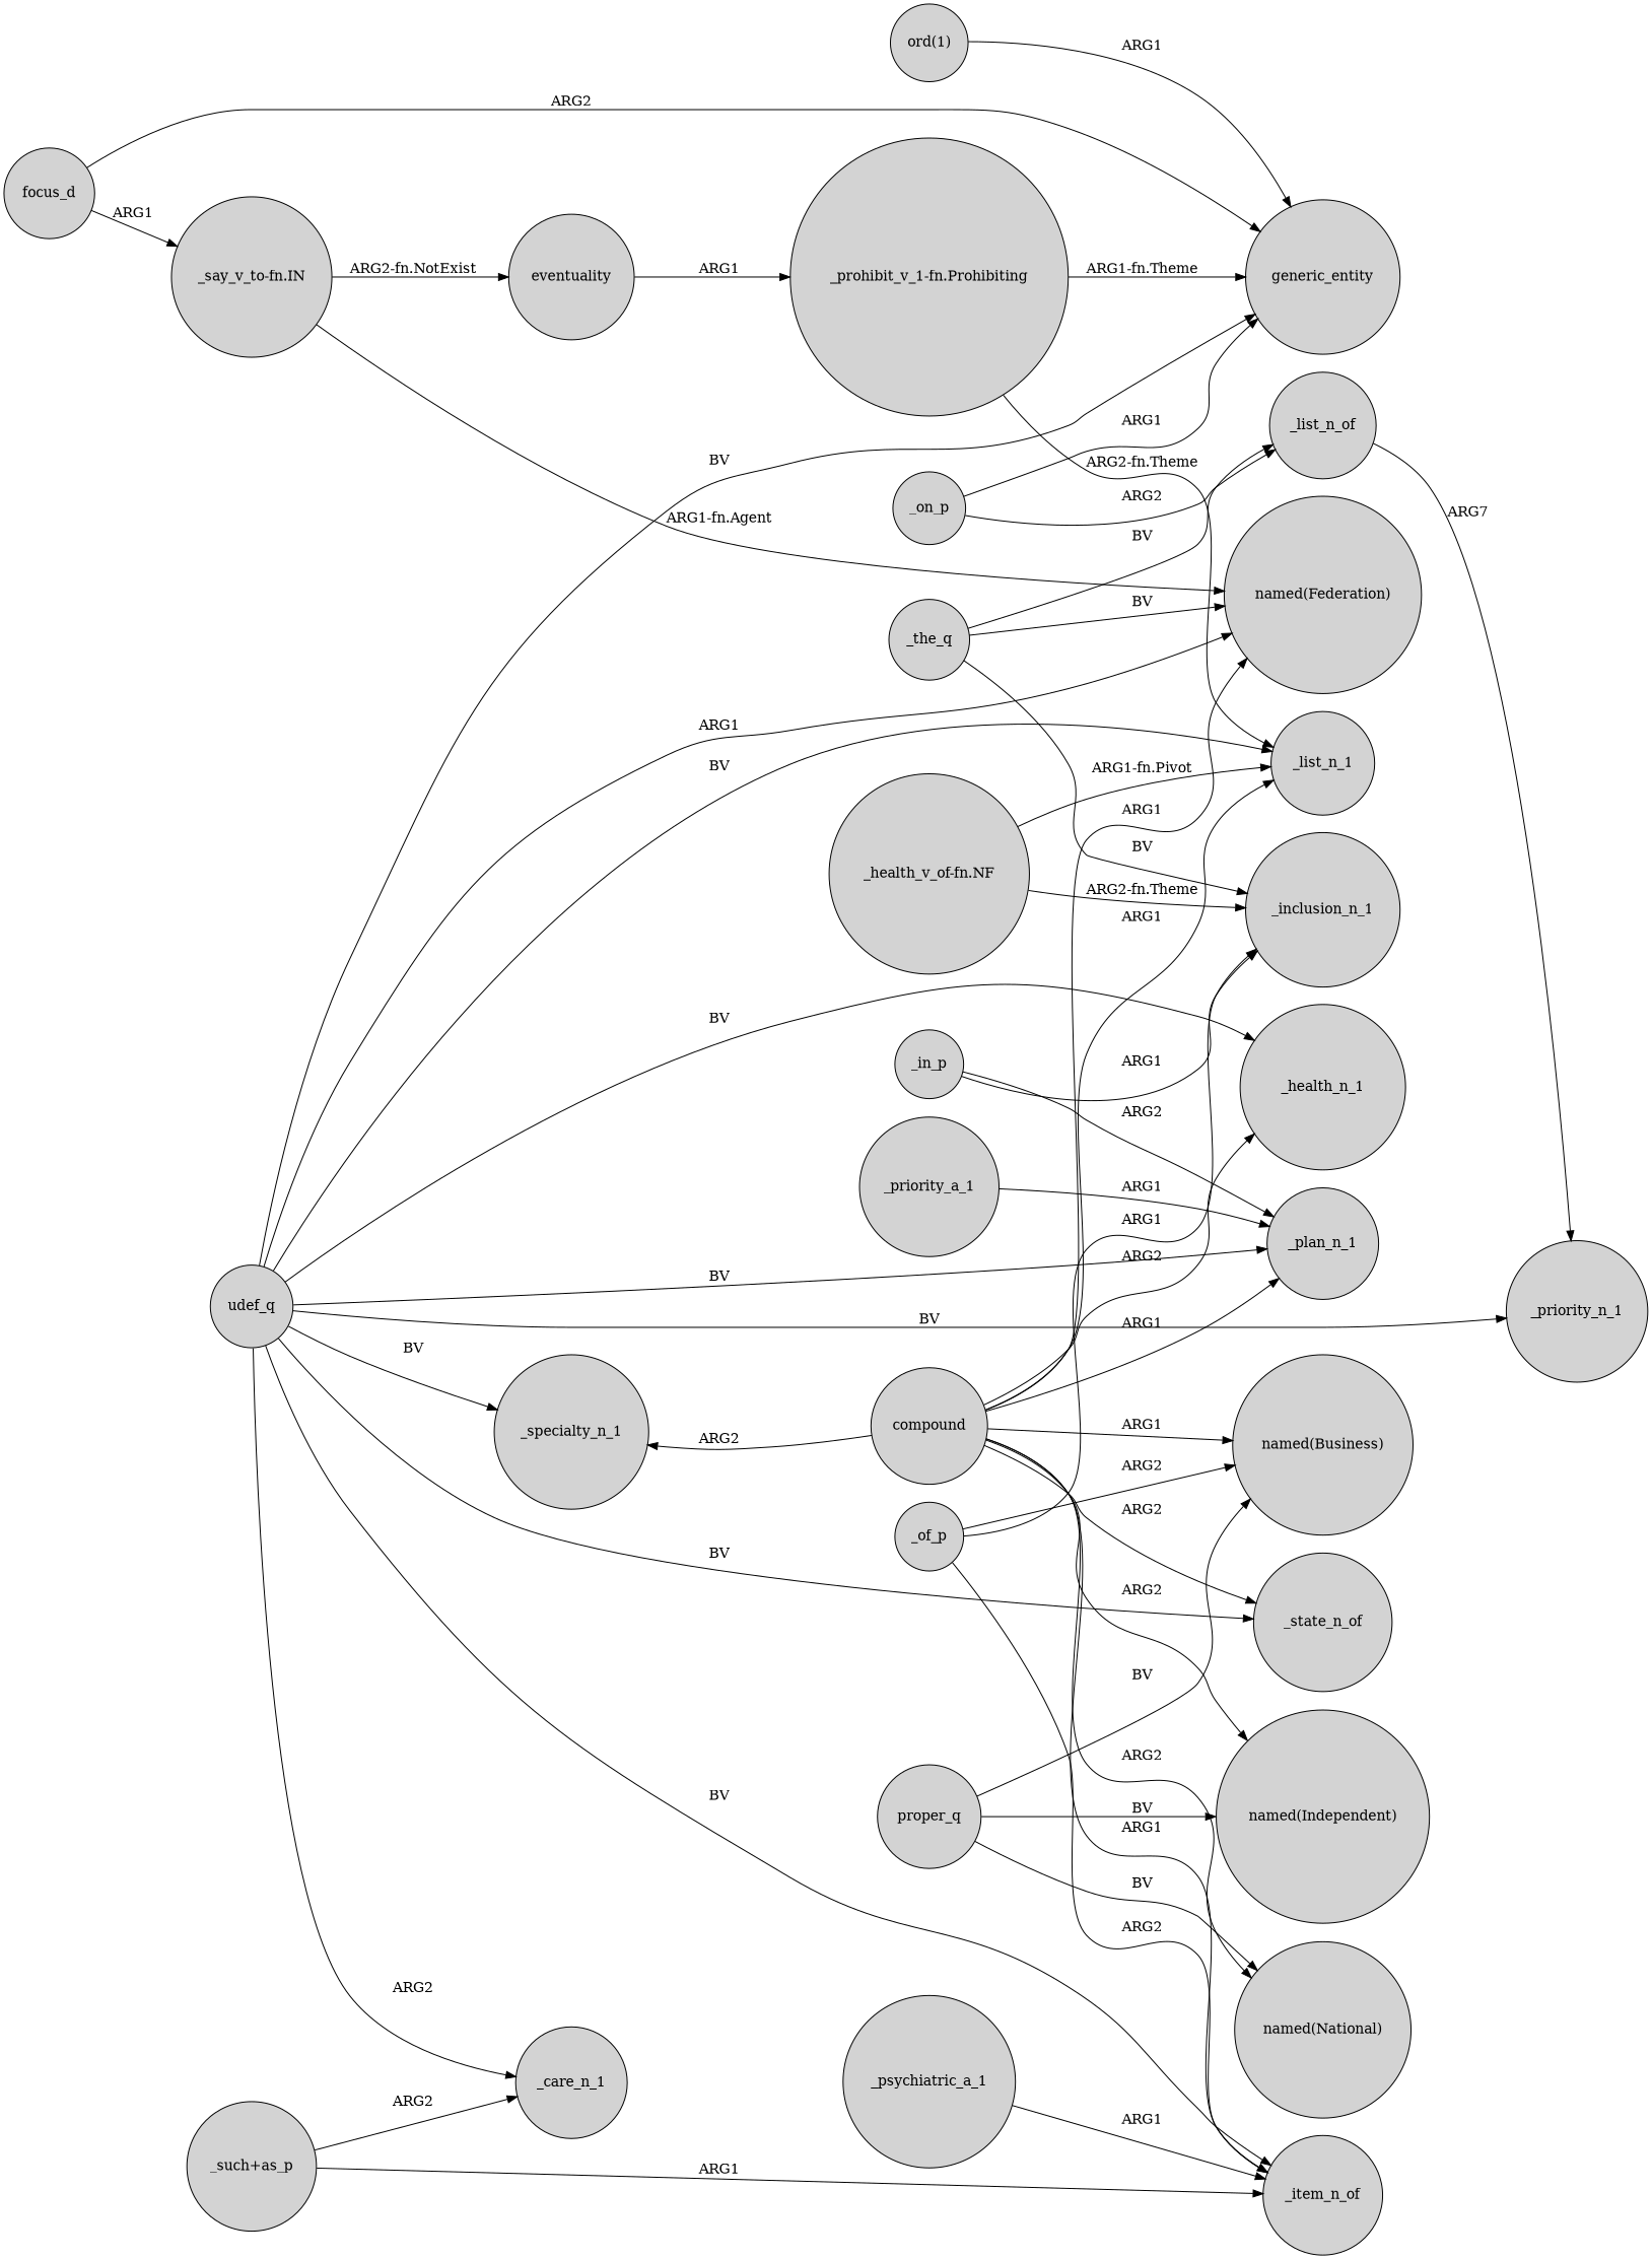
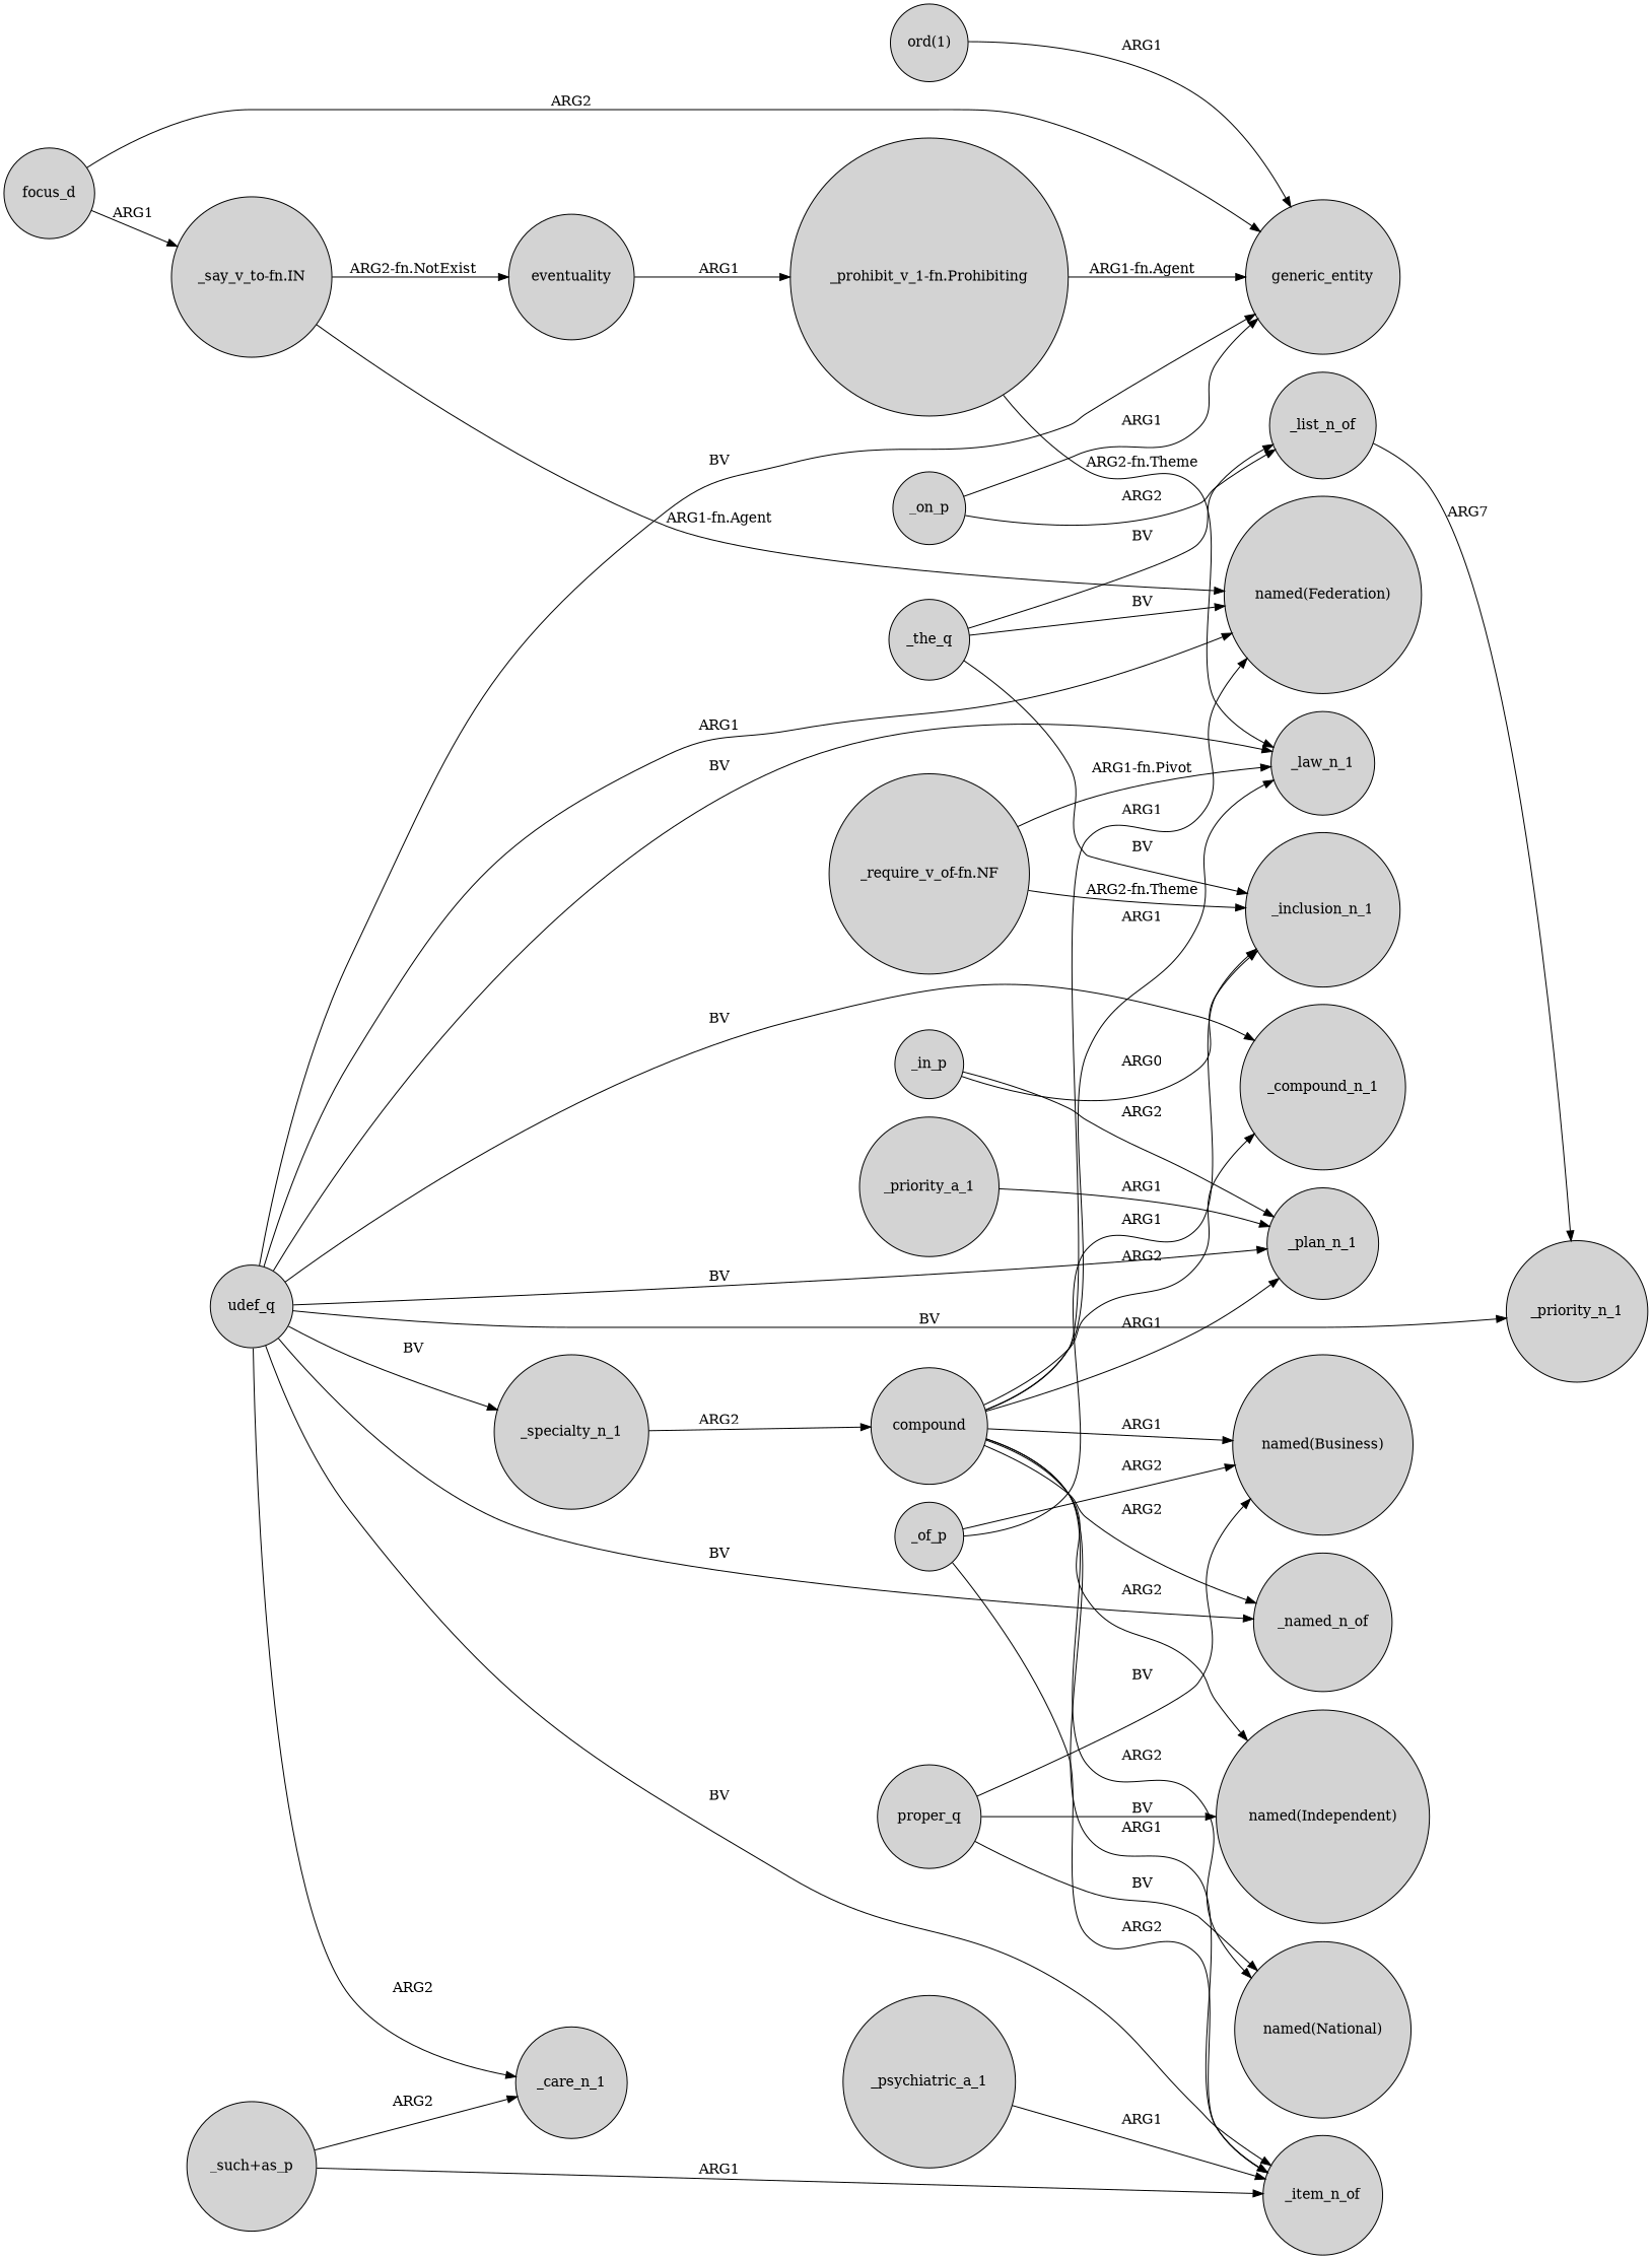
  digraph {
    rankdir=LR
    node [shape=circle style=filled]
    "ord(1)"
    generic_entity
    udef_q
    _specialty_n_1
-   _state_n_of
+   _state_n_of [label=_named_n_of]
    _care_n_1
    _plan_n_1
-   _law_n_1 [label=_list_n_1]
+   _law_n_1
    _item_n_of
    _priority_n_1
-   _health_n_1
+   _health_n_1 [label=_compound_n_1]
    "named(Federation)"
    "_say_v_to-fn.IN"
    eventuality
    "_prohibit_v_1-fn.Prohibiting"
    _of_p
    _inclusion_n_1
    "named(Business)"
    _the_q
    _list_n_of
    _on_p
    proper_q
    "named(National)"
    "named(Independent)"
    focus_d
    compound
    n27 [label=_priority_a_1]
-   "_require_v_of-fn.NF" [label="_health_v_of-fn.NF"]
+   "_require_v_of-fn.NF"
    "_such+as_p"
    _psychiatric_a_1
    _in_p
    "ord(1)" -> generic_entity [label=ARG1]
    udef_q -> generic_entity [label=BV]
    udef_q -> _specialty_n_1 [label=BV]
    udef_q -> _state_n_of [label=BV]
    udef_q -> _care_n_1 [label=ARG2]
    udef_q -> _plan_n_1 [label=BV]
    udef_q -> _law_n_1 [label=BV]
    udef_q -> _item_n_of [label=BV]
    udef_q -> _priority_n_1 [label=BV]
    udef_q -> _health_n_1 [label=BV]
    udef_q -> "named(Federation)" [label=ARG1]
    "_say_v_to-fn.IN" -> "named(Federation)" [label="ARG1-fn.Agent"]
    "_say_v_to-fn.IN" -> eventuality [label="ARG2-fn.NotExist"]
    eventuality -> "_prohibit_v_1-fn.Prohibiting" [label=ARG1]
-   "_prohibit_v_1-fn.Prohibiting" -> generic_entity [label="ARG1-fn.Theme"]
+   "_prohibit_v_1-fn.Prohibiting" -> generic_entity [label="ARG1-fn.Agent"]
    "_prohibit_v_1-fn.Prohibiting" -> _law_n_1 [label="ARG2-fn.Theme"]
    _of_p -> _item_n_of [label=ARG2]
    _of_p -> _inclusion_n_1 [label=ARG1]
    _of_p -> "named(Business)" [label=ARG2]
    _the_q -> "named(Federation)" [label=BV]
    _the_q -> _inclusion_n_1 [label=BV]
    _the_q -> _list_n_of [label=BV]
    _list_n_of -> _priority_n_1 [label=ARG7]
    _on_p -> generic_entity [label=ARG1]
    _on_p -> _list_n_of [label=ARG2]
    proper_q -> "named(Business)" [label=BV]
    proper_q -> "named(National)" [label=BV]
    proper_q -> "named(Independent)" [label=BV]
    focus_d -> generic_entity [label=ARG2]
    focus_d -> "_say_v_to-fn.IN" [label=ARG1]
-   compound -> _specialty_n_1 [label=ARG2]
+   _specialty_n_1 -> compound [label=ARG2]
    compound -> _state_n_of [label=ARG2]
    compound -> _plan_n_1 [label=ARG1]
    compound -> _law_n_1 [label=ARG1]
    compound -> _item_n_of [label=ARG1]
    compound -> _health_n_1 [label=ARG2]
    compound -> "named(Federation)" [label=ARG1]
    compound -> "named(Business)" [label=ARG1]
    compound -> "named(National)" [label=ARG2]
    compound -> "named(Independent)" [label=ARG2]
    n27 -> _plan_n_1 [label=ARG1]
    "_require_v_of-fn.NF" -> _law_n_1 [label="ARG1-fn.Pivot"]
    "_require_v_of-fn.NF" -> _inclusion_n_1 [label="ARG2-fn.Theme"]
    "_such+as_p" -> _care_n_1 [label=ARG2]
    "_such+as_p" -> _item_n_of [label=ARG1]
    _psychiatric_a_1 -> _item_n_of [label=ARG1]
    _in_p -> _plan_n_1 [label=ARG2]
-   _in_p -> _inclusion_n_1 [label=ARG1]
+   _in_p -> _inclusion_n_1 [label=ARG0]
  }
